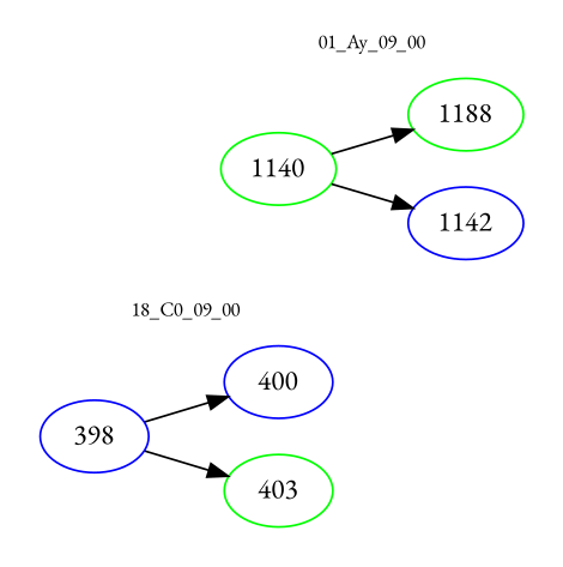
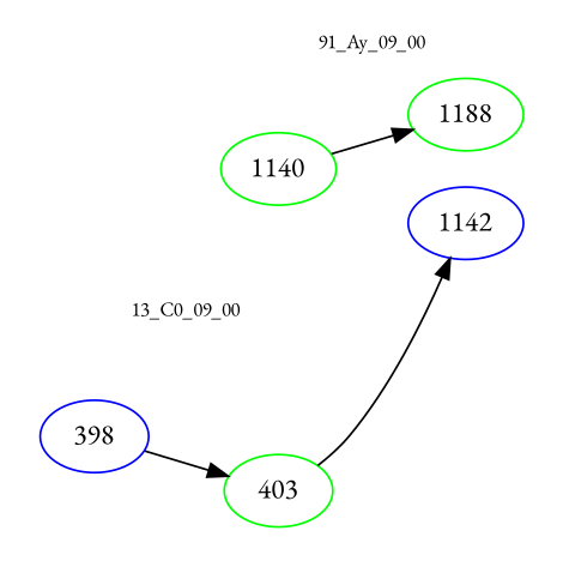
  digraph {
    fontname="EB Garamond"
    rankdir=LR
    node [color=green fontname="EB Garamond"]
    edge [color=black fontname="EB Garamond"]
    n1 [label=1140]
    n2 [color=blue label=1142]
    n3 [label=1188]
    n4 [color=blue label=398]
    n5 [label=403]
-   n6 [color=blue label=400]
    subgraph cluster_1 {
      color=white
      fontsize=10
-     label="01_Ay_09_00"
+     label="91_Ay_09_00"
      n1
      n2
      n3
    }
    subgraph cluster_2 {
      color=white
      fontsize=10
-     label="18_C0_09_00"
+     label="13_C0_09_00"
      n4
      n5
-     n6
    }
-   n1 -> n2
+   n5 -> n2
    n1 -> n3
    n4 -> n5
-   n4 -> n6
  }
